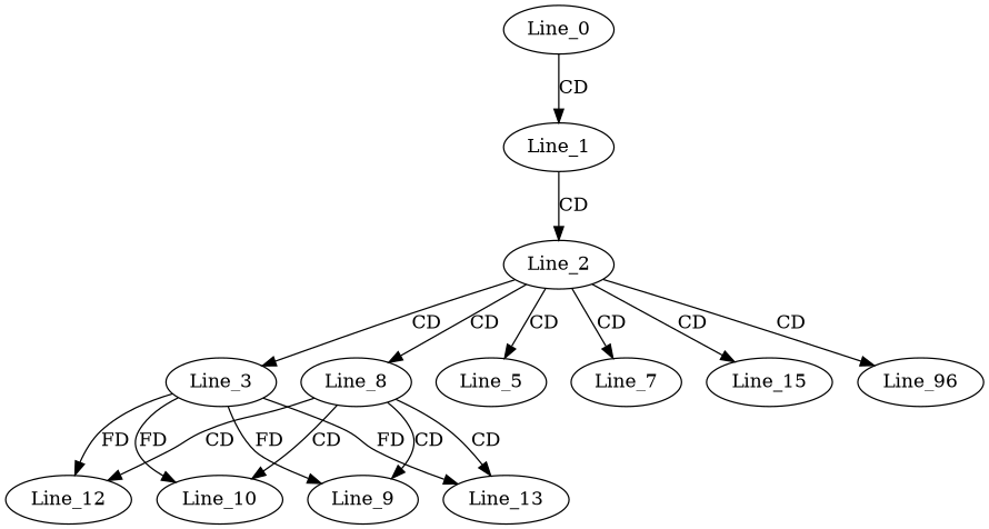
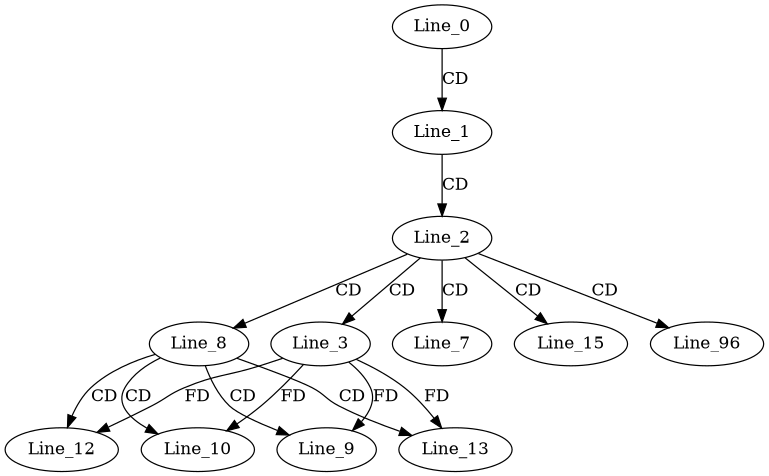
  digraph {
    Line_0
    Line_1
    Line_2
    Line_3
-   Line_5
    Line_7
    Line_8
    Line_15
    n9 [label=Line_96]
    Line_9
    Line_10
    Line_12
    Line_13
    Line_0 -> Line_1 [label=CD]
    Line_1 -> Line_2 [label=CD]
    Line_2 -> Line_3 [label=CD]
-   Line_2 -> Line_5 [label=CD]
    Line_2 -> Line_7 [label=CD]
    Line_2 -> Line_8 [label=CD]
    Line_2 -> Line_15 [label=CD]
    Line_2 -> n9 [label=CD]
    Line_3 -> Line_9 [label=FD]
    Line_3 -> Line_10 [label=FD]
    Line_3 -> Line_12 [label=FD]
    Line_3 -> Line_13 [label=FD]
    Line_8 -> Line_9 [label=CD]
    Line_8 -> Line_10 [label=CD]
    Line_8 -> Line_12 [label=CD]
    Line_8 -> Line_13 [label=CD]
  }
